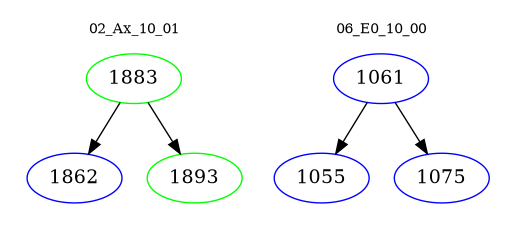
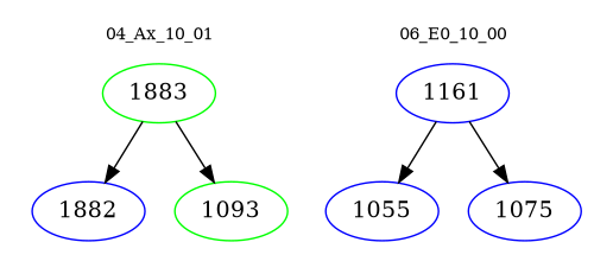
  digraph {
    node [color=blue]
    edge [color=black]
    n1 [color=green label=1883]
-   n2 [label=1862]
-   n3 [color=green label=1893]
-   n4 [label=1061]
+   n2 [label=1882]
+   n3 [color=green label=1093]
+   n4 [label=1161]
    n5 [label=1055]
    n6 [label=1075]
    subgraph cluster_1 {
      color=white
      fontsize=10
-     label="02_Ax_10_01"
+     label="04_Ax_10_01"
      n1
      n2
      n3
    }
    subgraph cluster_2 {
      color=white
      fontsize=10
      label="06_E0_10_00"
      n4
      n5
      n6
    }
    n1 -> n2
    n1 -> n3
    n4 -> n5
    n4 -> n6
  }
